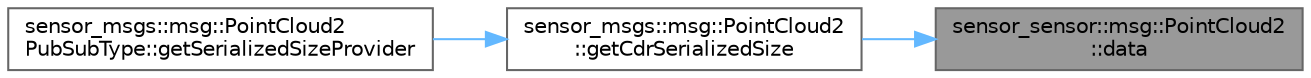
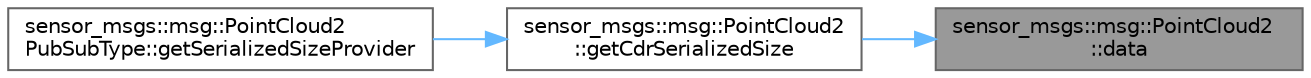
  digraph {
    rankdir=RL
    node [color=grey40 fillcolor=white fontname=Helvetica fontsize=10 shape=box style=filled]
    edge [color=steelblue1 dir=back fontname=Helvetica fontsize=10 labelfontname=Helvetica labelfontsize=10 style=solid]
-   n1 [color=gray40 fillcolor=grey60 fontcolor=black height=0.2 label="sensor_sensor::msg::PointCloud2\l::data" width=0.4]
+   n1 [color=gray40 fillcolor=grey60 fontcolor=black height=0.2 label="sensor_msgs::msg::PointCloud2\l::data" width=0.4]
    n2 [height=0.2 label="sensor_msgs::msg::PointCloud2\l::getCdrSerializedSize" width=0.4]
    n3 [height=0.2 label="sensor_msgs::msg::PointCloud2\lPubSubType::getSerializedSizeProvider" width=0.4]
    n1 -> n2
    n2 -> n3
  }
